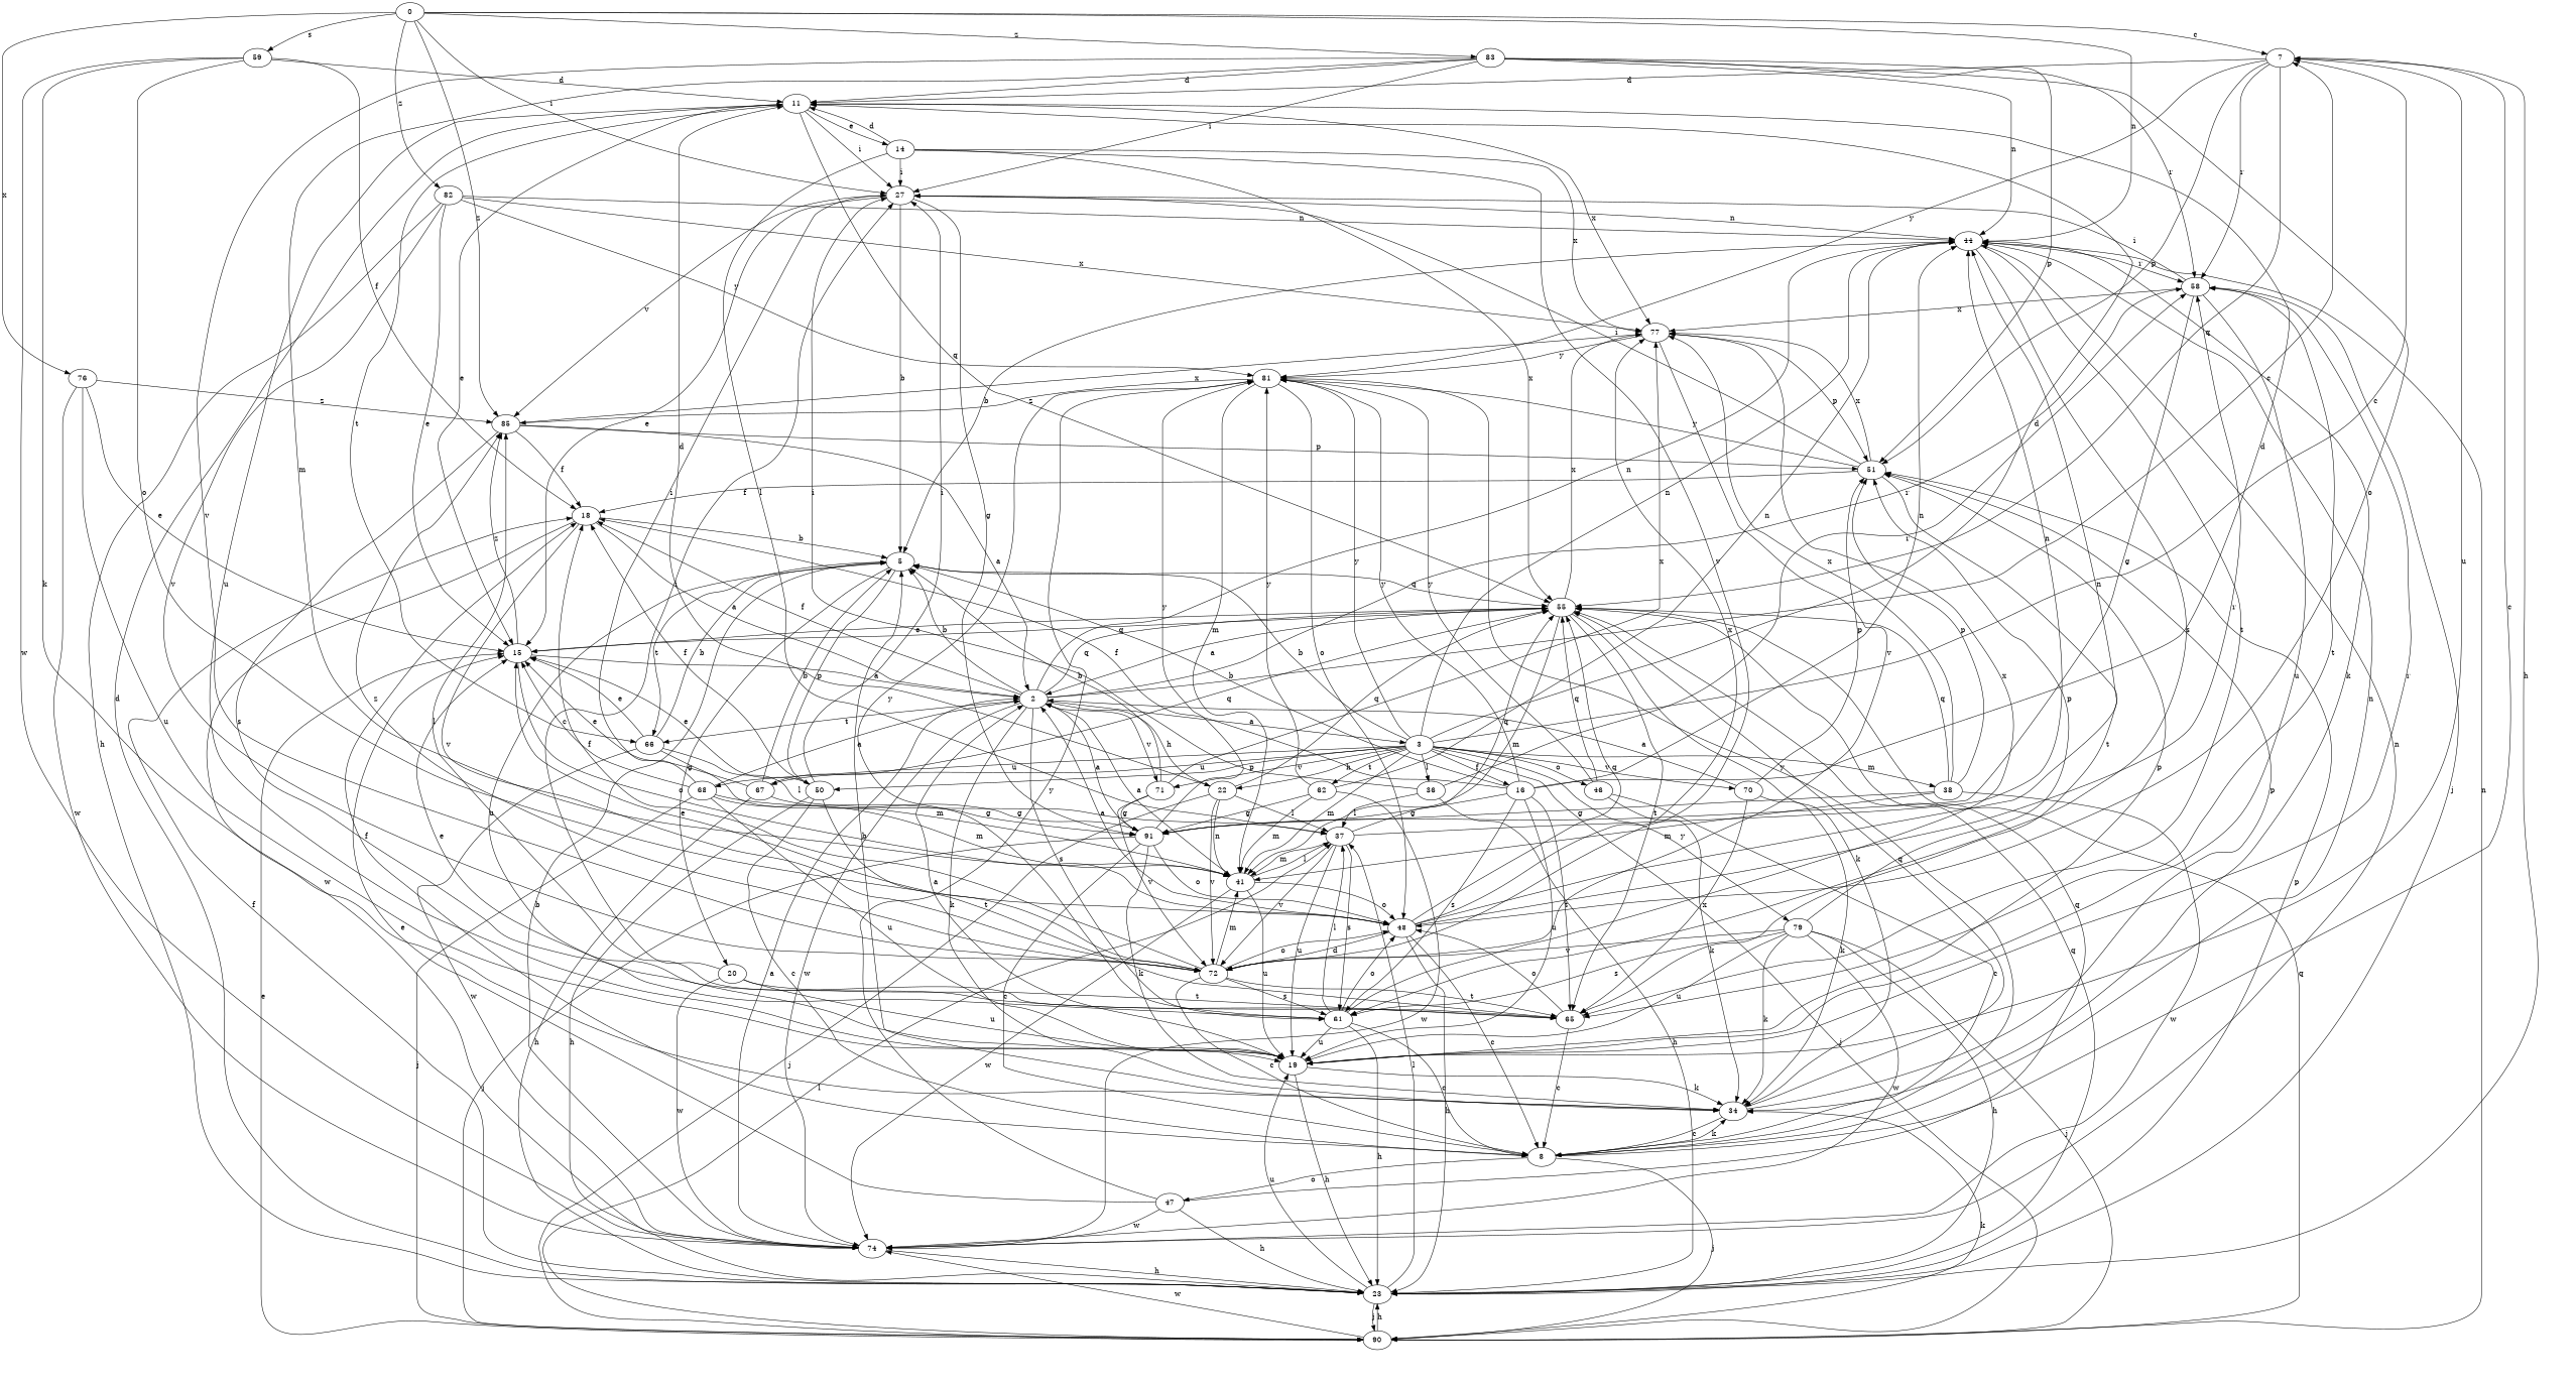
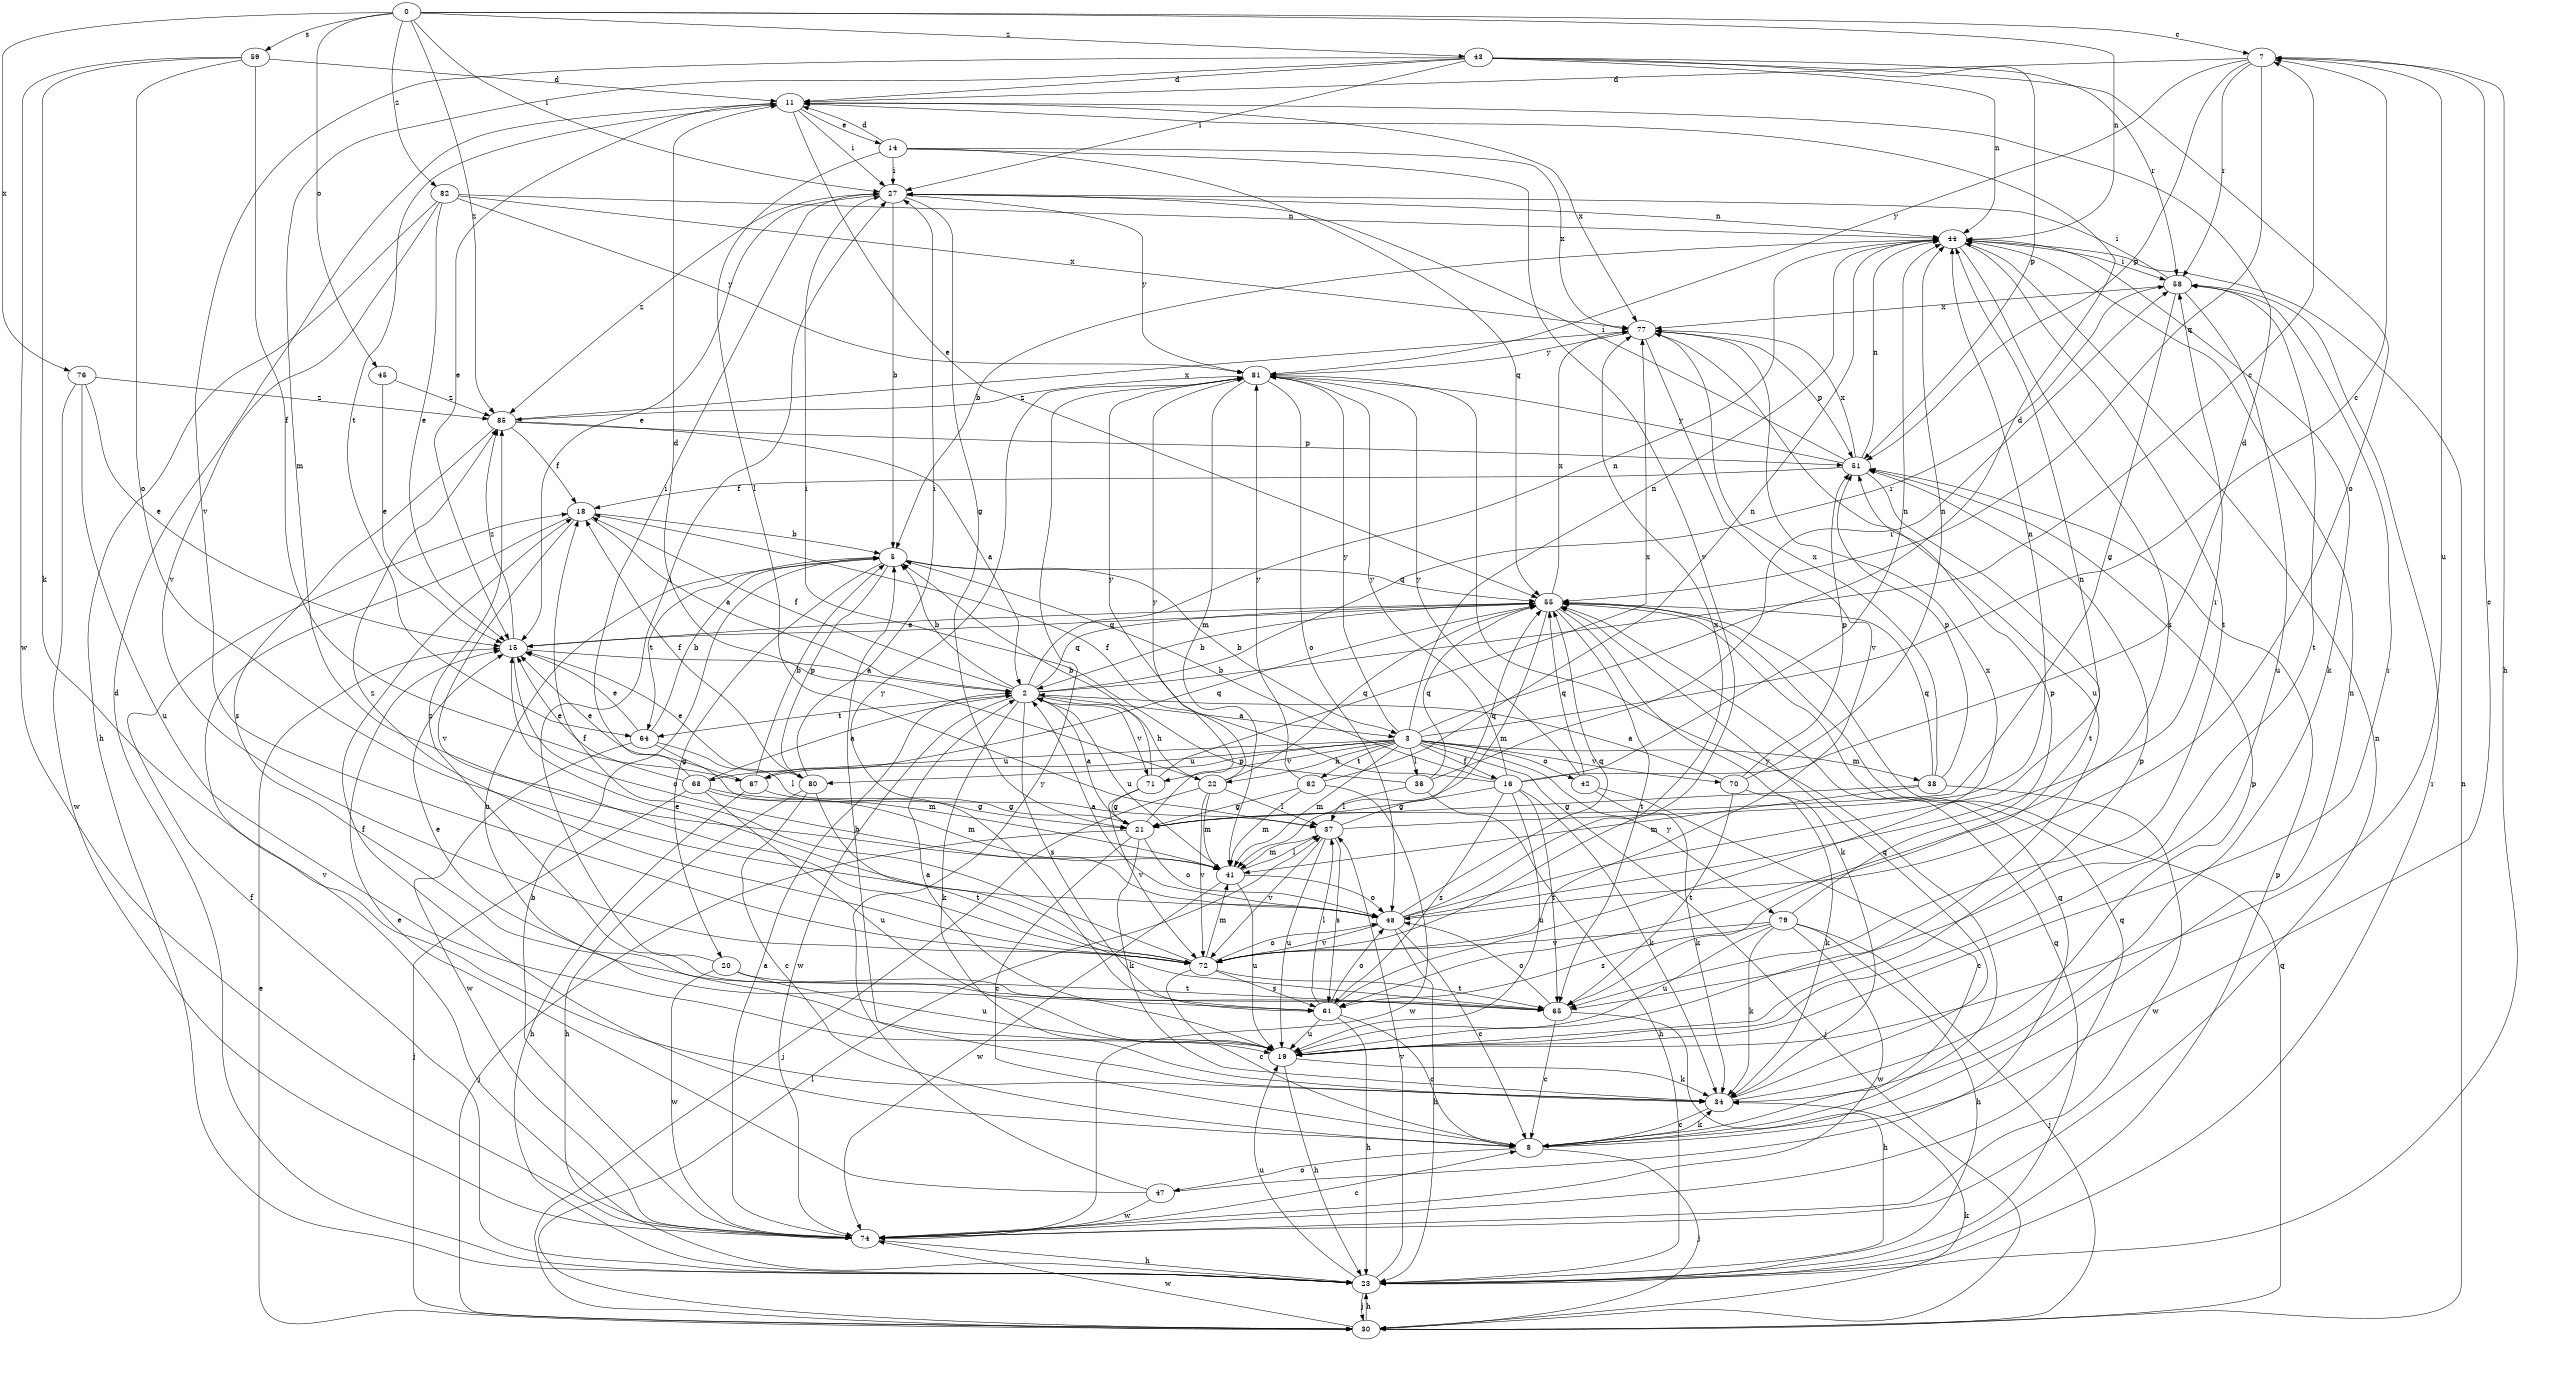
  strict digraph {
    0
    7
    27
    44
+   45
    59
    76
    82
-   83
+   83 [label=43]
    85
    11
    81
    55
    58
    n15 [label=19]
    23
    51
    5
    15
-   21 [label=91]
+   21
    34
    61
    65
    18
    74
    48
    77
    72
    41
    2
    n31 [label=3]
    16
    22
-   30 [label=90]
+   30
    36
    38
-   46
-   50
+   46 [label=42]
+   50 [label=80]
    62
    67
    68
    70
    71
    79
-   64 [label=66]
+   64
    20
    14
    37
    8
    47
    0 -> 7 [label=c]
    0 -> 27 [label=i]
    0 -> 44 [label=n]
+   0 -> 45 [label=o]
    0 -> 59 [label=s]
    0 -> 76 [label=x]
    0 -> 82 [label=z]
    0 -> 83 [label=z]
    0 -> 85 [label=z]
    7 -> 11 [label=d]
    7 -> 81 [label=y]
    7 -> 55 [label=q]
    7 -> 58 [label=r]
    7 -> n15 [label=u]
    7 -> 23 [label=h]
    7 -> 51 [label=p]
    27 -> 44 [label=n]
-   27 -> 85 [label=v]
+   27 -> 85 [label=z]
+   27 -> 81 [label=y]
    27 -> 5 [label=b]
    27 -> 15 [label=e]
    27 -> 21 [label=g]
-   44 -> 58 [label=r]
+   44 -> 58 [label=i]
    44 -> 5 [label=b]
    44 -> 34 [label=k]
    44 -> 61 [label=s]
    44 -> 65 [label=t]
+   45 -> 85 [label=z]
+   45 -> 15 [label=e]
    59 -> 11 [label=d]
    59 -> 34 [label=k]
-   59 -> 18 [label=f]
+   59 -> 67 [label=f]
    59 -> 74 [label=w]
    59 -> 48 [label=o]
    76 -> 85 [label=z]
    76 -> n15 [label=u]
    76 -> 15 [label=e]
    76 -> 74 [label=w]
    82 -> 44 [label=n]
    82 -> 81 [label=y]
    82 -> 23 [label=h]
    82 -> 15 [label=e]
    82 -> 77 [label=x]
    82 -> 72 [label=v]
    83 -> 27 [label=i]
    83 -> 44 [label=n]
    83 -> 11 [label=d]
    83 -> 58 [label=r]
    83 -> 51 [label=p]
    83 -> 48 [label=o]
    83 -> 72 [label=v]
    83 -> 41 [label=m]
    85 -> 51 [label=p]
    85 -> 61 [label=s]
    85 -> 18 [label=f]
    85 -> 77 [label=x]
    85 -> 2 [label=a]
    11 -> 27 [label=i]
-   11 -> 55 [label=q]
+   11 -> 55 [label=e]
    11 -> 15 [label=e]
    11 -> 77 [label=x]
    11 -> 64 [label=t]
    11 -> 14 [label=e]
    81 -> 85 [label=z]
    81 -> 48 [label=o]
    81 -> 41 [label=m]
    55 -> 15 [label=e]
    55 -> 34 [label=k]
    55 -> 65 [label=t]
    55 -> 77 [label=x]
    55 -> 41 [label=m]
-   55 -> 2 [label=a]
+   55 -> 2 [label=b]
    58 -> 27 [label=i]
    58 -> n15 [label=u]
    58 -> 21 [label=g]
    58 -> 65 [label=t]
    58 -> 77 [label=x]
    n15 -> 58 [label=r]
    n15 -> 23 [label=h]
    n15 -> 51 [label=p]
    n15 -> 34 [label=k]
    n15 -> 2 [label=a]
    23 -> 11 [label=d]
    23 -> 55 [label=q]
-   23 -> 58 [label=j]
+   23 -> 58 [label=r]
    23 -> n15 [label=u]
    23 -> 51 [label=p]
    23 -> 18 [label=f]
    23 -> 30 [label=j]
-   23 -> 37 [label=l]
+   23 -> 37 [label=v]
    51 -> 27 [label=i]
+   51 -> 44 [label=n]
    51 -> 81 [label=y]
    51 -> 65 [label=t]
    51 -> 18 [label=f]
    51 -> 77 [label=x]
    5 -> 55 [label=q]
    5 -> n15 [label=u]
    5 -> 50 [label=p]
    5 -> 64 [label=t]
    5 -> 20 [label=g]
    15 -> 85 [label=z]
    15 -> 55 [label=q]
    15 -> 48 [label=o]
    15 -> 2 [label=a]
    21 -> 81 [label=y]
    21 -> 34 [label=k]
    21 -> 48 [label=o]
    21 -> 2 [label=a]
    21 -> 30 [label=j]
    21 -> 8 [label=c]
    34 -> 55 [label=q]
    34 -> 51 [label=p]
    34 -> 5 [label=b]
    34 -> 8 [label=c]
    61 -> 81 [label=y]
    61 -> n15 [label=u]
    61 -> 23 [label=h]
    61 -> 48 [label=o]
    61 -> 77 [label=x]
    61 -> 37 [label=l]
    61 -> 8 [label=c]
-   65 -> 85 [label=l]
-   47 -> 23 [label=h]
+   65 -> 85 [label=z]
+   65 -> 23 [label=h]
    65 -> 15 [label=e]
    65 -> 48 [label=o]
    65 -> 8 [label=c]
    18 -> 5 [label=b]
-   18 -> 74 [label=w]
+   18 -> 74 [label=v]
    18 -> 72 [label=v]
    18 -> 2 [label=a]
    74 -> 44 [label=n]
+   74 -> 55 [label=q]
    74 -> 23 [label=h]
    74 -> 5 [label=b]
    74 -> 2 [label=a]
+   74 -> 8 [label=c]
    48 -> 44 [label=n]
    48 -> 55 [label=q]
    48 -> 58 [label=r]
    48 -> 23 [label=h]
    48 -> 77 [label=x]
-   48 -> 72 [label=d]
+   48 -> 72 [label=v]
    48 -> 2 [label=a]
    48 -> 8 [label=c]
    77 -> 81 [label=y]
-   11 -> n15 [label=u]
+   77 -> n15 [label=u]
    77 -> 51 [label=p]
    77 -> 72 [label=v]
    72 -> 85 [label=z]
    72 -> 15 [label=e]
    72 -> 61 [label=s]
    72 -> 65 [label=t]
    72 -> 18 [label=f]
    72 -> 48 [label=o]
    72 -> 41 [label=m]
    72 -> 8 [label=c]
    41 -> n15 [label=u]
    41 -> 74 [label=w]
    41 -> 48 [label=o]
-   41 -> 2 [label=a]
+   41 -> 2 [label=u]
    41 -> 37 [label=l]
    2 -> 7 [label=c]
    2 -> 44 [label=n]
    2 -> 55 [label=q]
    2 -> 58 [label=r]
    2 -> 5 [label=b]
    2 -> 34 [label=k]
    2 -> 61 [label=s]
    2 -> 18 [label=f]
    2 -> 74 [label=w]
    2 -> n31 [label=a]
    2 -> 22 [label=h]
    2 -> 71 [label=v]
    2 -> 64 [label=t]
    n31 -> 7 [label=c]
    n31 -> 44 [label=n]
    n31 -> 11 [label=d]
    n31 -> 81 [label=y]
-   n31 -> 5 [label=b]
+   5 -> n31 [label=b]
    n31 -> 41 [label=m]
    n31 -> 16 [label=f]
    n31 -> 22 [label=h]
    n31 -> 30 [label=j]
    n31 -> 36 [label=l]
    n31 -> 38 [label=m]
    n31 -> 46 [label=o]
    n31 -> 50 [label=p]
    n31 -> 62 [label=t]
    n31 -> 67 [label=u]
    n31 -> 68 [label=u]
    n31 -> 70 [label=v]
    n31 -> 71 [label=v]
    n31 -> 79 [label=y]
    16 -> 44 [label=n]
    16 -> 11 [label=d]
    16 -> 81 [label=y]
    16 -> n15 [label=u]
    16 -> 5 [label=b]
    16 -> 21 [label=g]
+   16 -> 34 [label=k]
    16 -> 61 [label=s]
    16 -> 65 [label=t]
    16 -> 18 [label=f]
    22 -> 11 [label=d]
+   22 -> 81 [label=y]
    22 -> 55 [label=q]
    22 -> 72 [label=v]
-   22 -> 41 [label=n]
+   22 -> 41 [label=m]
    22 -> 30 [label=j]
    22 -> 37 [label=l]
    30 -> 44 [label=n]
    30 -> 55 [label=q]
    30 -> 23 [label=h]
    30 -> 15 [label=e]
    30 -> 34 [label=k]
    30 -> 74 [label=w]
    30 -> 37 [label=l]
    36 -> 27 [label=i]
+   36 -> 55 [label=q]
    36 -> 58 [label=r]
    36 -> 23 [label=h]
    36 -> 37 [label=l]
    38 -> 55 [label=q]
    38 -> 51 [label=p]
    38 -> 21 [label=g]
    38 -> 74 [label=w]
    38 -> 77 [label=x]
    38 -> 41 [label=m]
    46 -> 81 [label=y]
    46 -> 55 [label=q]
    46 -> 34 [label=k]
    46 -> 8 [label=c]
    50 -> 27 [label=i]
    50 -> 23 [label=h]
    50 -> 15 [label=e]
    50 -> 65 [label=t]
    50 -> 18 [label=f]
    50 -> 8 [label=c]
    62 -> 44 [label=n]
    62 -> 81 [label=y]
    62 -> 21 [label=g]
    62 -> 74 [label=w]
    62 -> 41 [label=m]
    67 -> 55 [label=q]
    67 -> 23 [label=h]
    67 -> 5 [label=b]
    67 -> 15 [label=e]
    67 -> 21 [label=g]
    68 -> 27 [label=i]
    68 -> n15 [label=u]
-   68 -> 15 [label=c]
+   68 -> 15 [label=e]
    68 -> 21 [label=g]
    68 -> 41 [label=m]
    68 -> 2 [label=a]
    68 -> 30 [label=j]
+   70 -> 44 [label=n]
    70 -> 51 [label=p]
    70 -> 34 [label=k]
-   70 -> 65 [label=x]
+   70 -> 65 [label=t]
    70 -> 2 [label=a]
    71 -> 5 [label=b]
    71 -> 21 [label=g]
    71 -> 77 [label=x]
    71 -> 72 [label=v]
    79 -> n15 [label=u]
    79 -> 23 [label=h]
    79 -> 51 [label=p]
    79 -> 34 [label=k]
    79 -> 61 [label=s]
    79 -> 74 [label=w]
    79 -> 72 [label=v]
    79 -> 30 [label=j]
    64 -> 5 [label=b]
    64 -> 15 [label=e]
    64 -> 74 [label=w]
    64 -> 41 [label=m]
    64 -> 37 [label=l]
    20 -> 27 [label=i]
    20 -> n15 [label=u]
    20 -> 65 [label=t]
    20 -> 74 [label=w]
    14 -> 27 [label=i]
    14 -> 11 [label=d]
-   14 -> 55 [label=x]
+   14 -> 55 [label=q]
    14 -> 77 [label=x]
    14 -> 72 [label=v]
    14 -> 37 [label=l]
    37 -> 44 [label=n]
    37 -> 55 [label=q]
    37 -> n15 [label=u]
    37 -> 61 [label=s]
    37 -> 72 [label=v]
    37 -> 41 [label=m]
    8 -> 7 [label=c]
    8 -> 44 [label=n]
    8 -> 81 [label=y]
    8 -> 34 [label=k]
    8 -> 18 [label=f]
    8 -> 30 [label=j]
    8 -> 47 [label=o]
    47 -> 81 [label=y]
    47 -> 55 [label=q]
    47 -> 15 [label=e]
    47 -> 74 [label=w]
  }
